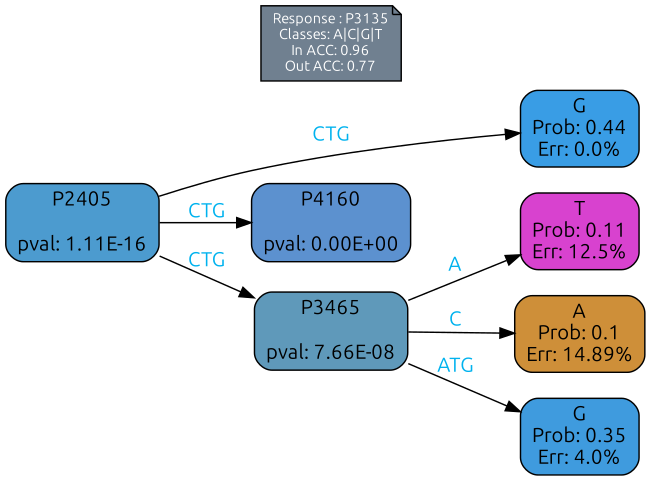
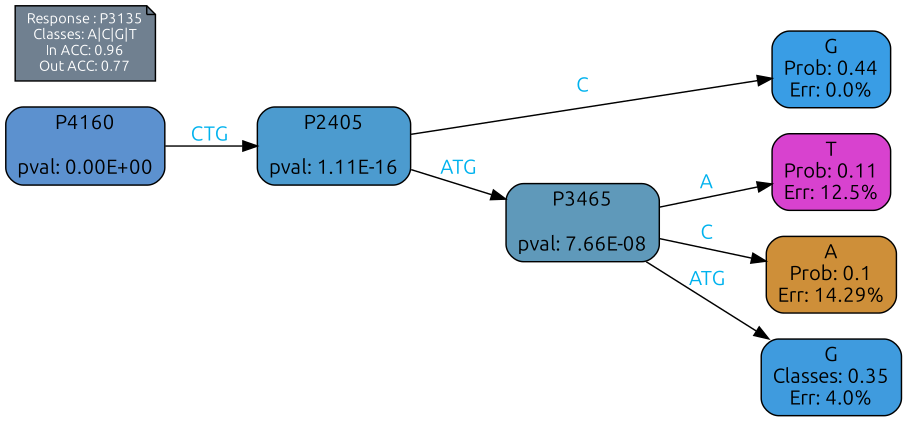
  digraph {
    fontname=Ubuntu
    rankdir=LR
    ranksep=equally
    splines=polylines
    node [color=black fontname=Ubuntu shape=box style="filled, rounded"]
    edge [fontcolor=deepskyblue2 fontname=Ubuntu]
    n1 [fillcolor="#d842cf" label="T\nProb: 0.11\nErr: 12.5%"]
-   n2 [fillcolor="#ce8f39" label="A\nProb: 0.1\nErr: 14.89%"]
-   n3 [fillcolor="#3f9bde" label="G\nProb: 0.35\nErr: 4.0%"]
+   n2 [fillcolor="#ce8f39" label="A\nProb: 0.1\nErr: 14.29%"]
+   n3 [fillcolor="#3f9bde" label="G\nClasses: 0.35\nErr: 4.0%"]
    n4 [fillcolor="#399de5" label="G\nProb: 0.44\nErr: 0.0%"]
    n5 [align=left fillcolor=slategray fontcolor=white fontsize=10 label="Response : P3135\nClasses: A|C|G|T\nIn ACC: 0.96\nOut ACC: 0.77\n" shape=note style=filled]
    n6 [fillcolor="#5c91cf" label="P4160\n\npval: 0.00E+00"]
    n7 [fillcolor="#4c9bcf" label="P2405\n\npval: 1.11E-16"]
    n8 [fillcolor="#5f99ba" label="P3465\n\npval: 7.66E-08"]
    subgraph sub_1 {
      rank=same
      n1
      n2
      n3
      n4
    }
    subgraph sub_2 {
      rank=same
      n5
      n6
    }
-   n7 -> n6 [label=CTG]
-   n7 -> n4 [label=CTG]
-   n7 -> n8 [label=CTG]
+   n6 -> n7 [label=CTG]
+   n7 -> n4 [label=C]
+   n7 -> n8 [label=ATG]
    n8 -> n1 [label=A]
    n8 -> n2 [label=C]
    n8 -> n3 [label=ATG]
  }
